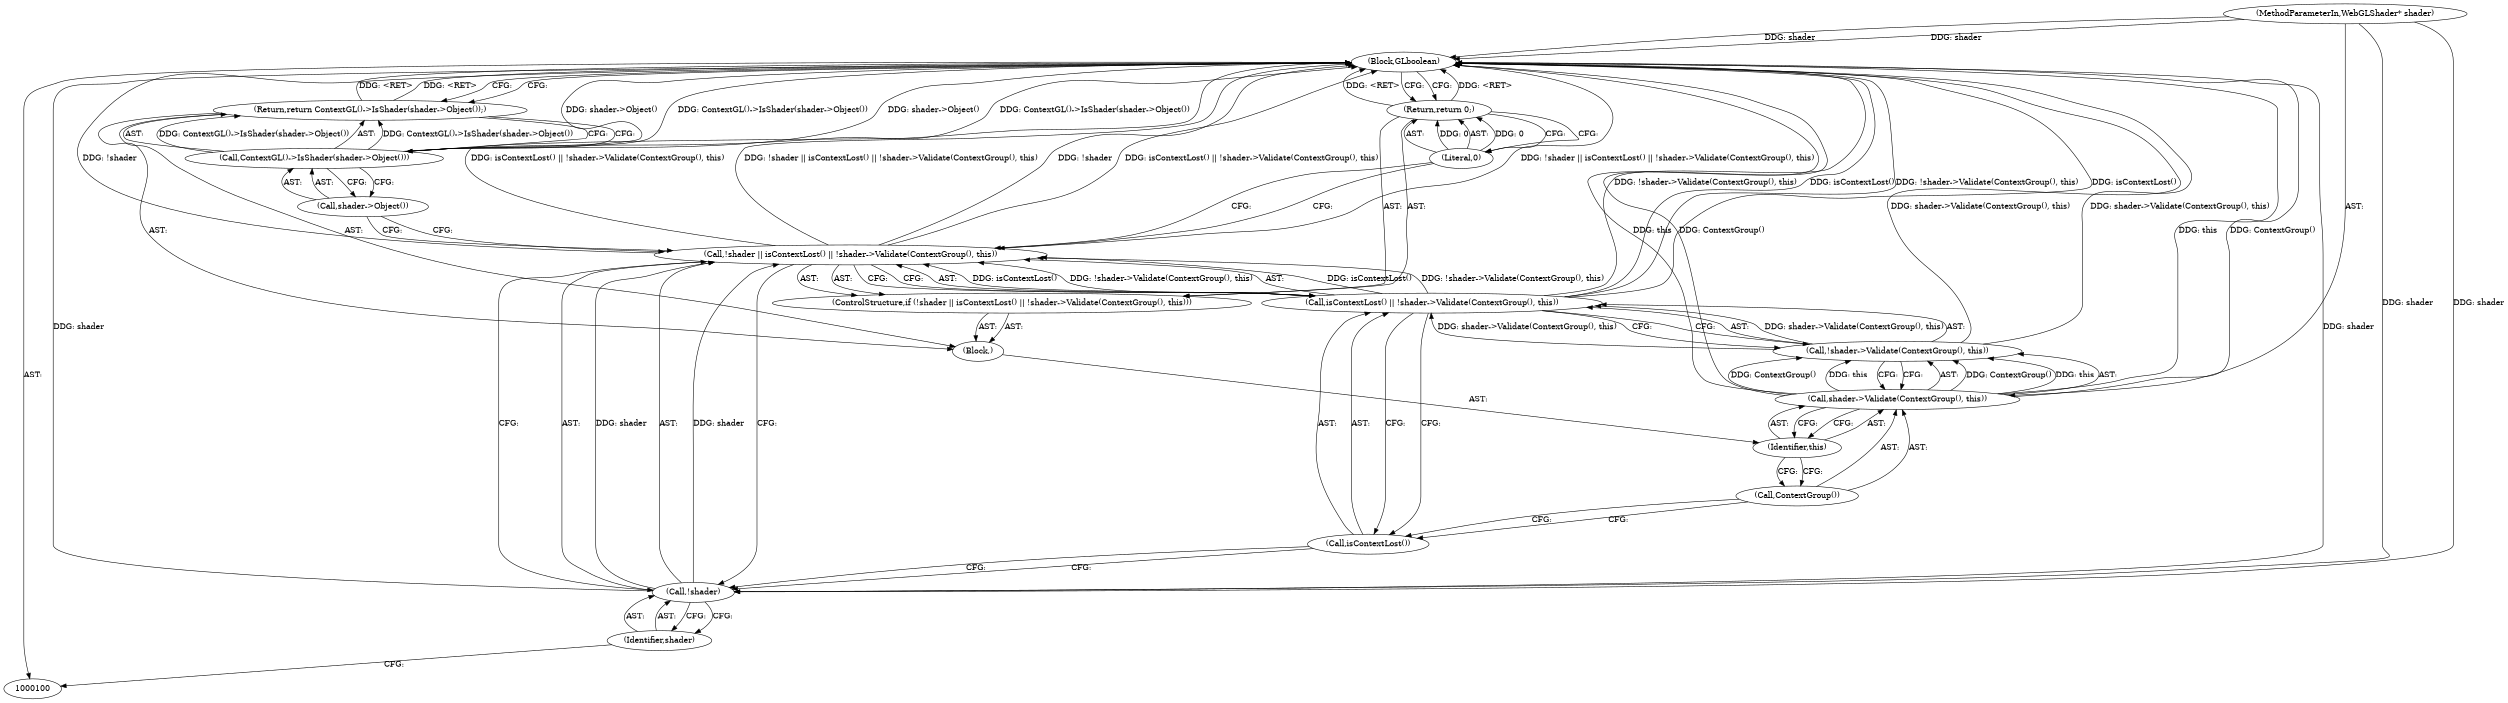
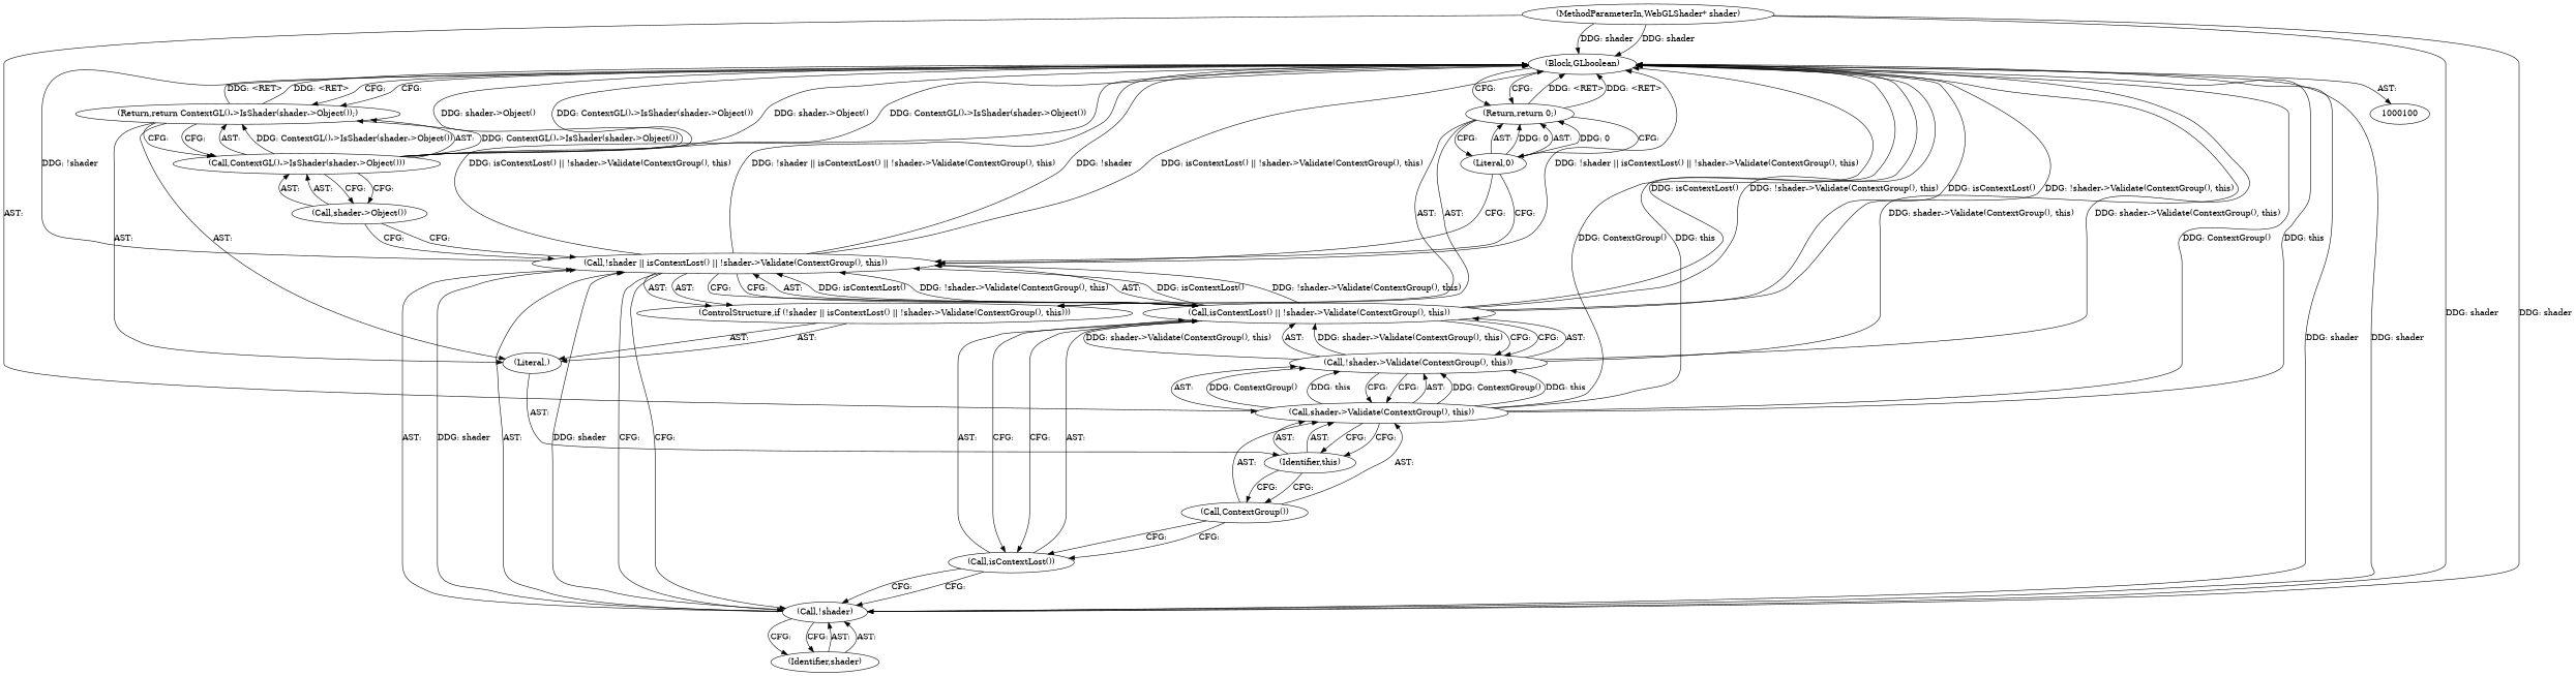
  digraph {
    n1 [label="(Block,GLboolean)"]
    n2 [label="(Return,return 0;)"]
    n3 [label="(Return,return ContextGL()->IsShader(shader->Object());)"]
    1000100
    n5 [label="(ControlStructure,if (!shader || isContextLost() || !shader->Validate(ContextGroup(), this)))"]
    n6 [label="(Literal,0)"]
-   n7 [label="(Block,)"]
+   n7 [label="(Literal,)"]
    n8 [label="(Call,ContextGL()->IsShader(shader->Object()))"]
    n9 [label="(MethodParameterIn,WebGLShader* shader)"]
    n10 [label="(Call,!shader)"]
    n11 [label="(Call,shader->Validate(ContextGroup(), this))"]
    n12 [label="(Call,!shader || isContextLost() || !shader->Validate(ContextGroup(), this))"]
    n13 [label="(Identifier,shader)"]
    n14 [label="(Identifier,this)"]
    n15 [label="(Call,isContextLost() || !shader->Validate(ContextGroup(), this))"]
    n16 [label="(Call,isContextLost())"]
    n17 [label="(Call,!shader->Validate(ContextGroup(), this))"]
    n18 [label="(Call,ContextGroup())"]
    n19 [label="(Call,shader->Object())"]
    n1 -> n2 [label="CFG: "]
    n1 -> n2 [label="CFG: "]
    n1 -> n3 [label="CFG: "]
    n1 -> n3 [label="CFG: "]
    n1 -> 1000100 [label="AST: "]
    n2 -> n1 [label="DDG: <RET>"]
    n2 -> n1 [label="DDG: <RET>"]
    n2 -> n5 [label="AST: "]
    n2 -> n5 [label="AST: "]
    n2 -> n6 [label="CFG: "]
    n2 -> n6 [label="CFG: "]
    n3 -> n1 [label="DDG: <RET>"]
    n3 -> n1 [label="DDG: <RET>"]
    n3 -> n7 [label="AST: "]
    n3 -> n7 [label="AST: "]
    n3 -> n8 [label="CFG: "]
    n3 -> n8 [label="CFG: "]
    n5 -> n7 [label="AST: "]
    n5 -> n7 [label="AST: "]
    n6 -> n2 [label="AST: "]
    n6 -> n2 [label="DDG: 0"]
    n6 -> n2 [label="AST: "]
    n6 -> n2 [label="DDG: 0"]
    n6 -> n12 [label="CFG: "]
    n6 -> n12 [label="CFG: "]
    n7 -> n14 [label="AST: "]
    n8 -> n1 [label="DDG: shader->Object()"]
    n8 -> n1 [label="DDG: ContextGL()->IsShader(shader->Object())"]
    n8 -> n1 [label="DDG: shader->Object()"]
    n8 -> n1 [label="DDG: ContextGL()->IsShader(shader->Object())"]
    n8 -> n3 [label="AST: "]
    n8 -> n3 [label="DDG: ContextGL()->IsShader(shader->Object())"]
    n8 -> n3 [label="AST: "]
    n8 -> n3 [label="DDG: ContextGL()->IsShader(shader->Object())"]
    n8 -> n19 [label="CFG: "]
    n8 -> n19 [label="CFG: "]
    n9 -> n1 [label="DDG: shader"]
    n9 -> n1 [label="DDG: shader"]
    n9 -> n10 [label="DDG: shader"]
    n9 -> n10 [label="DDG: shader"]
    n9 -> n11 [label="AST: "]
    n10 -> n1 [label="DDG: shader"]
    n10 -> n1 [label="DDG: shader"]
    n10 -> n12 [label="AST: "]
    n10 -> n12 [label="DDG: shader"]
    n10 -> n12 [label="AST: "]
    n10 -> n12 [label="DDG: shader"]
    n10 -> n13 [label="CFG: "]
    n10 -> n13 [label="CFG: "]
    n11 -> n1 [label="DDG: this"]
    n11 -> n1 [label="DDG: ContextGroup()"]
    n11 -> n1 [label="DDG: this"]
    n11 -> n1 [label="DDG: ContextGroup()"]
    n11 -> n14 [label="CFG: "]
    n11 -> n14 [label="CFG: "]
    n11 -> n17 [label="AST: "]
    n11 -> n17 [label="DDG: ContextGroup()"]
    n11 -> n17 [label="DDG: this"]
    n11 -> n17 [label="AST: "]
    n11 -> n17 [label="DDG: ContextGroup()"]
    n11 -> n17 [label="DDG: this"]
    n12 -> n1 [label="DDG: isContextLost() || !shader->Validate(ContextGroup(), this)"]
    n12 -> n1 [label="DDG: !shader || isContextLost() || !shader->Validate(ContextGroup(), this)"]
    n12 -> n1 [label="DDG: !shader"]
    n12 -> n1 [label="DDG: isContextLost() || !shader->Validate(ContextGroup(), this)"]
    n12 -> n1 [label="DDG: !shader || isContextLost() || !shader->Validate(ContextGroup(), this)"]
    n12 -> n1 [label="DDG: !shader"]
    n12 -> n5 [label="AST: "]
    n12 -> n5 [label="AST: "]
    n12 -> n10 [label="CFG: "]
    n12 -> n10 [label="CFG: "]
    n12 -> n15 [label="CFG: "]
    n12 -> n15 [label="CFG: "]
-   n13 -> 1000100 [label="CFG: "]
    n13 -> n10 [label="AST: "]
    n13 -> n10 [label="AST: "]
    n14 -> n11 [label="AST: "]
    n14 -> n11 [label="AST: "]
    n14 -> n18 [label="CFG: "]
    n14 -> n18 [label="CFG: "]
    n15 -> n1 [label="DDG: isContextLost()"]
    n15 -> n1 [label="DDG: !shader->Validate(ContextGroup(), this)"]
    n15 -> n1 [label="DDG: isContextLost()"]
    n15 -> n1 [label="DDG: !shader->Validate(ContextGroup(), this)"]
    n15 -> n12 [label="AST: "]
    n15 -> n12 [label="DDG: isContextLost()"]
    n15 -> n12 [label="DDG: !shader->Validate(ContextGroup(), this)"]
    n15 -> n12 [label="AST: "]
    n15 -> n12 [label="DDG: isContextLost()"]
    n15 -> n12 [label="DDG: !shader->Validate(ContextGroup(), this)"]
    n15 -> n16 [label="CFG: "]
    n15 -> n16 [label="CFG: "]
    n15 -> n17 [label="CFG: "]
    n15 -> n17 [label="CFG: "]
    n16 -> n10 [label="CFG: "]
    n16 -> n10 [label="CFG: "]
    n16 -> n15 [label="AST: "]
    n16 -> n15 [label="AST: "]
    n17 -> n1 [label="DDG: shader->Validate(ContextGroup(), this)"]
    n17 -> n1 [label="DDG: shader->Validate(ContextGroup(), this)"]
    n17 -> n11 [label="CFG: "]
    n17 -> n11 [label="CFG: "]
    n17 -> n15 [label="AST: "]
    n17 -> n15 [label="DDG: shader->Validate(ContextGroup(), this)"]
    n17 -> n15 [label="AST: "]
    n17 -> n15 [label="DDG: shader->Validate(ContextGroup(), this)"]
    n18 -> n11 [label="AST: "]
    n18 -> n11 [label="AST: "]
    n18 -> n16 [label="CFG: "]
    n18 -> n16 [label="CFG: "]
    n19 -> n8 [label="AST: "]
    n19 -> n8 [label="AST: "]
    n19 -> n12 [label="CFG: "]
    n19 -> n12 [label="CFG: "]
  }
